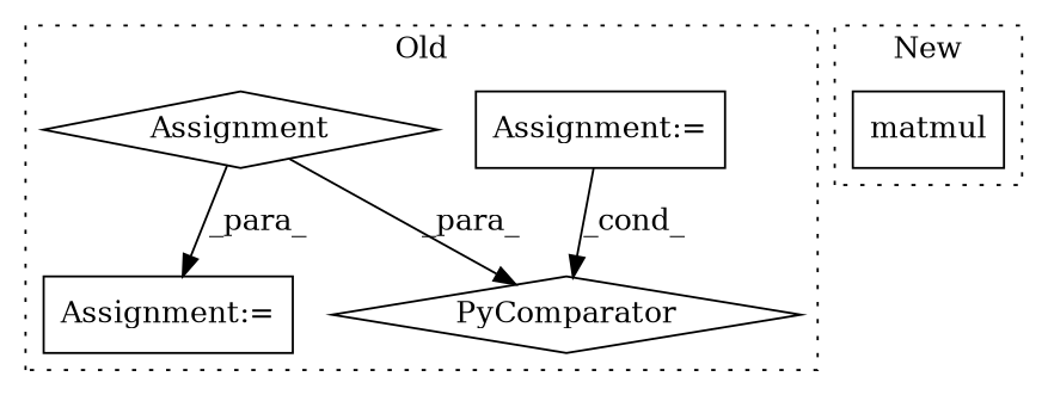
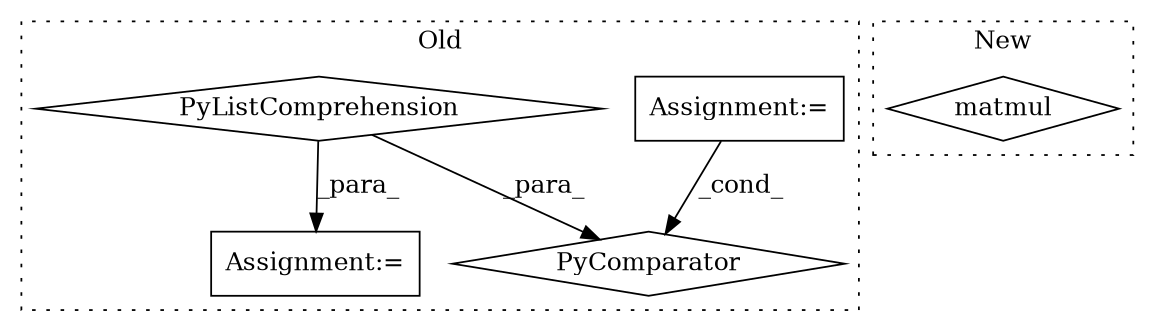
  digraph {
    node [a=7 l=38 s=4765 shape=box]
    n1 [a=113 label=PyComparator shape=diamond]
    n2 [label="Assignment:="]
    n3 [l=1 label="Assignment:=" s=4651]
-   n4 [a=109 l=131 label=Assignment s=4680 shape=diamond]
-   n5 [a=32 l="7,1" label=matmul s="4561,4573"]
+   n4 [a=109 l=131 label=PyListComprehension s=4680 shape=diamond]
+   n5 [a=32 l="7,1" label=matmul s="4561,4573" shape=diamond]
    subgraph cluster_1 {
      label=Old
      style=dotted
      n1
      n2
      n3
      n4
    }
    subgraph cluster_2 {
      label=New
      style=dotted
      n5
    }
    n2 -> n1 [label=_cond_]
    n4 -> n1 [label=_para_]
    n4 -> n3 [label=_para_]
  }
